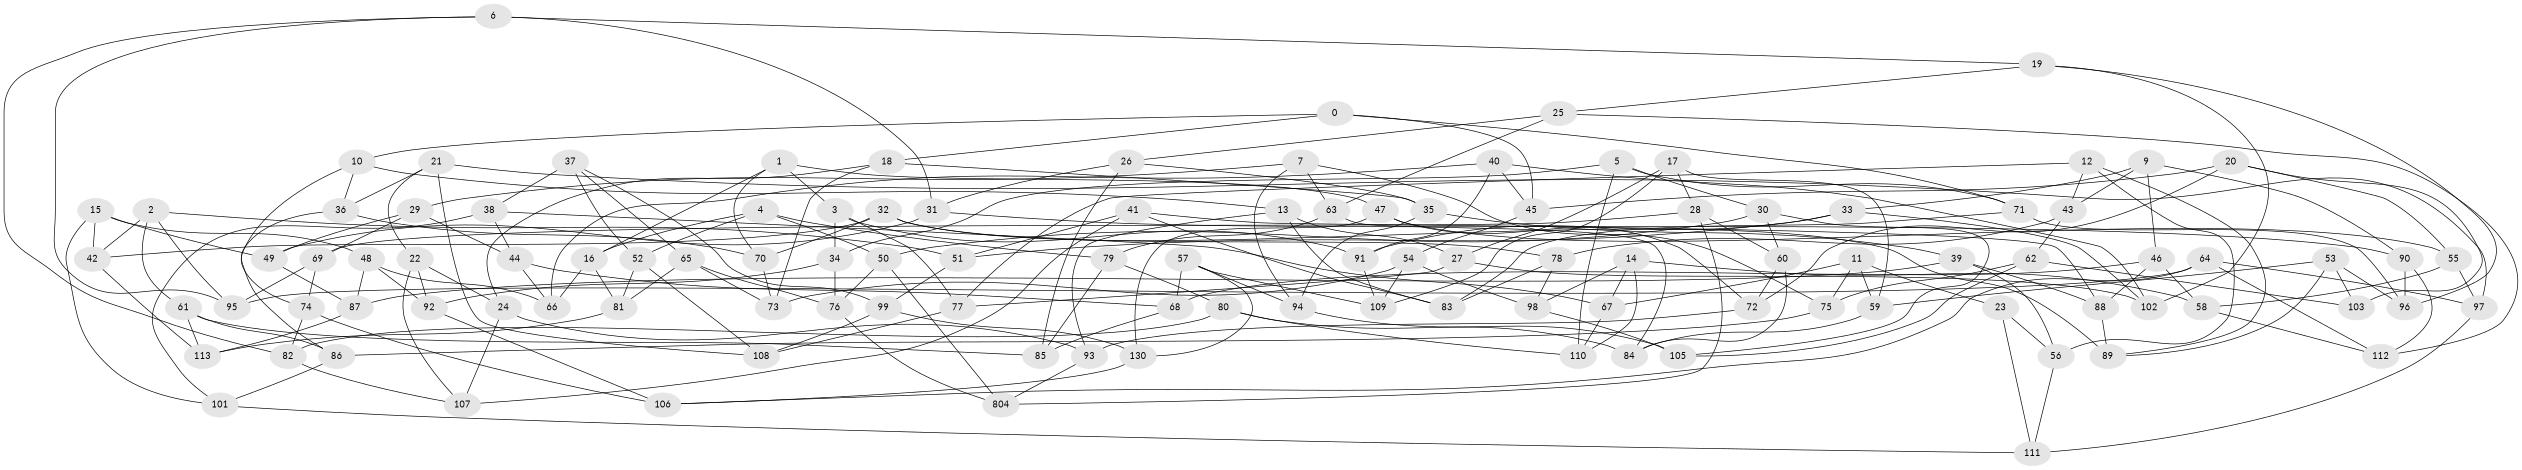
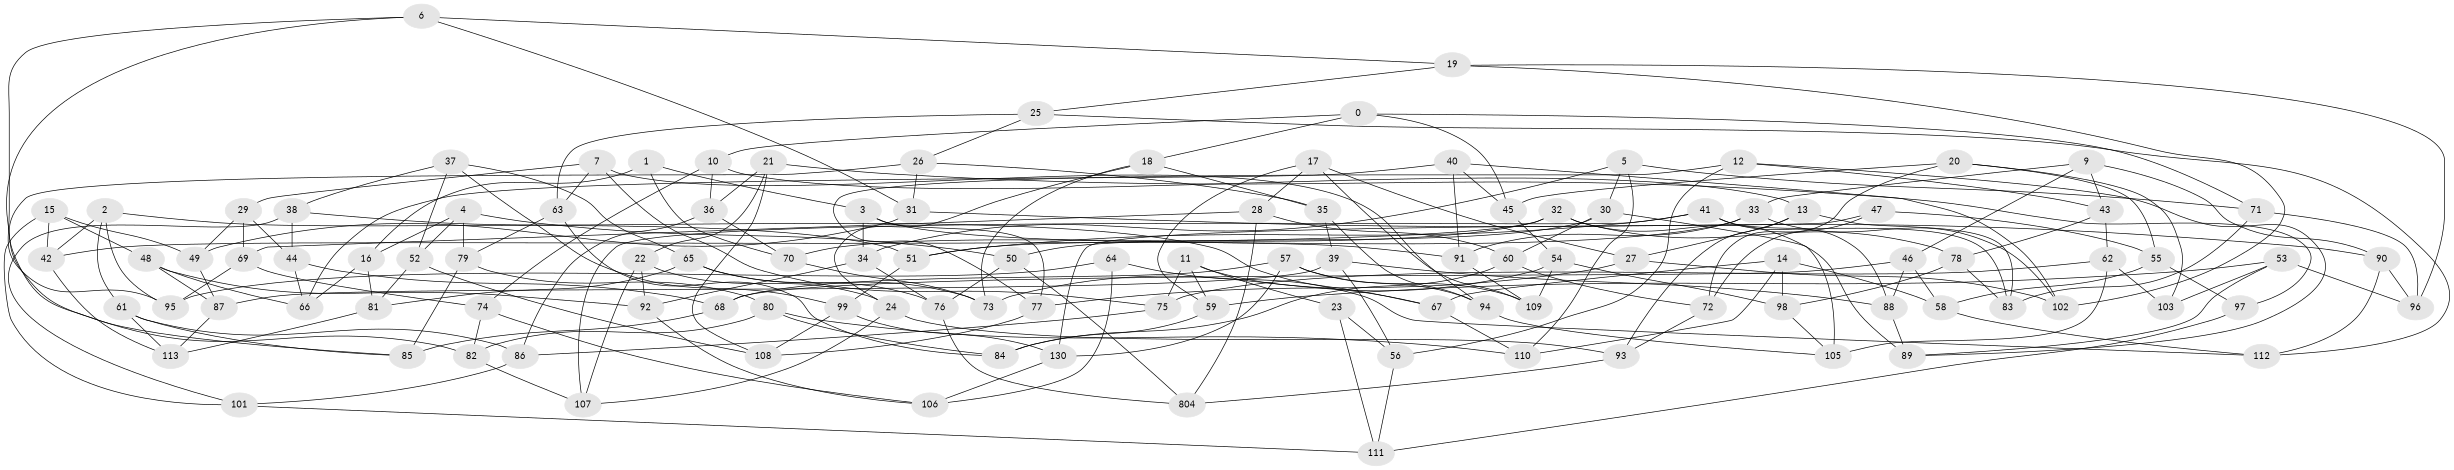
  graph {
    fontname=Lato
    node [color=gray90 fontname=Lato style=filled]
    edge [fontname=Lato]
    1
    3
    16
    47
    70
    34
    77
    91
    66
    81
    55
    72
    n13 [label=130]
    73
    2
    42
    51
    61
    95
    113
    99
    85
    86
    92
    76
    108
    109
    4
    50
    52
    79
    n32 [label=804]
    80
    5
    30
    71
    110
    60
    105
    83
    96
    6
    19
    31
    82
    25
    102
    90
    49
    107
    7
    29
    63
    75
    94
    69
    44
    84
    n59 [label=0]
    10
    18
    45
    13
    36
    74
    24
    35
    54
    9
    33
    43
    46
    78
    62
    58
    88
    68
    112
    27
    93
    106
    11
    23
    59
    67
    56
    111
    12
    89
    14
    98
    15
    48
    101
    87
    17
    28
    39
    26
    20
    103
    97
    21
    22
    32
    37
    38
    65
    40
    41
    53
    57
    64
    1 -- 3
    1 -- 16
-   1 -- 47
    1 -- 70
    3 -- 34
    3 -- 77
    3 -- 91
    16 -- 66
    16 -- 81
    47 -- 55
    47 -- 72
    47 -- n13
    70 -- 73
    34 -- 92
    34 -- 76
    77 -- 108
    91 -- 109
    81 -- 113
    55 -- 58
    55 -- 97
    72 -- 93
    n13 -- 106
    2 -- 42
    2 -- 51
    2 -- 61
    2 -- 95
    42 -- 113
    51 -- 99
    61 -- 113
    61 -- 85
    61 -- 86
    99 -- n13
    99 -- 108
    86 -- 101
    92 -- 106
    76 -- n32
    4 -- 16
    4 -- 50
    4 -- 52
    4 -- 79
    50 -- 76
    50 -- n32
    52 -- 81
    52 -- 108
    79 -- 85
    79 -- 80
    80 -- 110
    80 -- 82
    80 -- 84
    5 -- 34
    5 -- 30
    5 -- 71
    5 -- 110
    30 -- 50
    30 -- 60
    30 -- 105
    71 -- 83
    71 -- 96
    60 -- 72
    60 -- 84
    6 -- 95
    6 -- 19
    6 -- 31
    6 -- 82
    19 -- 96
    19 -- 25
    19 -- 102
    31 -- 90
    31 -- 49
    82 -- 107
    25 -- 63
    25 -- 112
    25 -- 26
    90 -- 96
    90 -- 112
    49 -- 87
    7 -- 29
    7 -- 63
    7 -- 75
    7 -- 94
    29 -- 49
    29 -- 69
    29 -- 44
    63 -- 79
    63 -- 84
    75 -- 86
    94 -- 105
    69 -- 95
    69 -- 74
    44 -- 66
    44 -- 68
    n59 -- 71
    n59 -- 10
    n59 -- 18
    n59 -- 45
    10 -- 13
    10 -- 36
    10 -- 74
    18 -- 73
    18 -- 24
    18 -- 35
    45 -- 54
    13 -- 83
    13 -- 27
    13 -- 93
    36 -- 70
    36 -- 86
    74 -- 82
    74 -- 106
    24 -- 107
    24 -- 93
    35 -- 94
    35 -- 39
    54 -- 73
    54 -- 109
    54 -- 98
    9 -- 90
    9 -- 33
    9 -- 43
    9 -- 46
    33 -- 91
    33 -- 51
    33 -- 102
    43 -- 78
    43 -- 62
    46 -- 58
    46 -- 88
    46 -- 68
    78 -- 83
    78 -- 98
    62 -- 105
    62 -- 75
    62 -- 103
    58 -- 112
    88 -- 89
    68 -- 85
    27 -- 77
    27 -- 102
    93 -- n32
    11 -- 75
    11 -- 23
    11 -- 59
    11 -- 67
    23 -- 56
    23 -- 111
    59 -- 84
    67 -- 110
    56 -- 111
    12 -- 77
    12 -- 43
    12 -- 56
    12 -- 89
    14 -- 110
    14 -- 58
    14 -- 67
    14 -- 98
    98 -- 105
    15 -- 42
    15 -- 49
    15 -- 48
    15 -- 101
    48 -- 66
    48 -- 92
    48 -- 87
    101 -- 111
    87 -- 113
    17 -- 109
    17 -- 27
    17 -- 59
    17 -- 28
    28 -- n32
    28 -- 60
    28 -- 69
    39 -- 88
    39 -- 56
    39 -- 87
    26 -- 85
    26 -- 31
    26 -- 35
    20 -- 55
    20 -- 72
    20 -- 45
    20 -- 103
    97 -- 111
    21 -- 108
    21 -- 36
    21 -- 97
    21 -- 22
    22 -- 92
    22 -- 107
    22 -- 24
    32 -- 70
    32 -- 42
    32 -- 78
    32 -- 89
    37 -- 99
    37 -- 52
    37 -- 38
    37 -- 65
    38 -- 44
    38 -- 67
    38 -- 101
    65 -- 81
    65 -- 73
    65 -- 76
    40 -- 91
    40 -- 66
    40 -- 102
    40 -- 45
    41 -- 51
    41 -- 83
    41 -- 107
    41 -- 88
    53 -- 96
    53 -- 59
    53 -- 89
    53 -- 103
    57 -- n13
    57 -- 109
    57 -- 94
    57 -- 68
    64 -- 95
    64 -- 112
    64 -- 106
-   64 -- 97
  }
